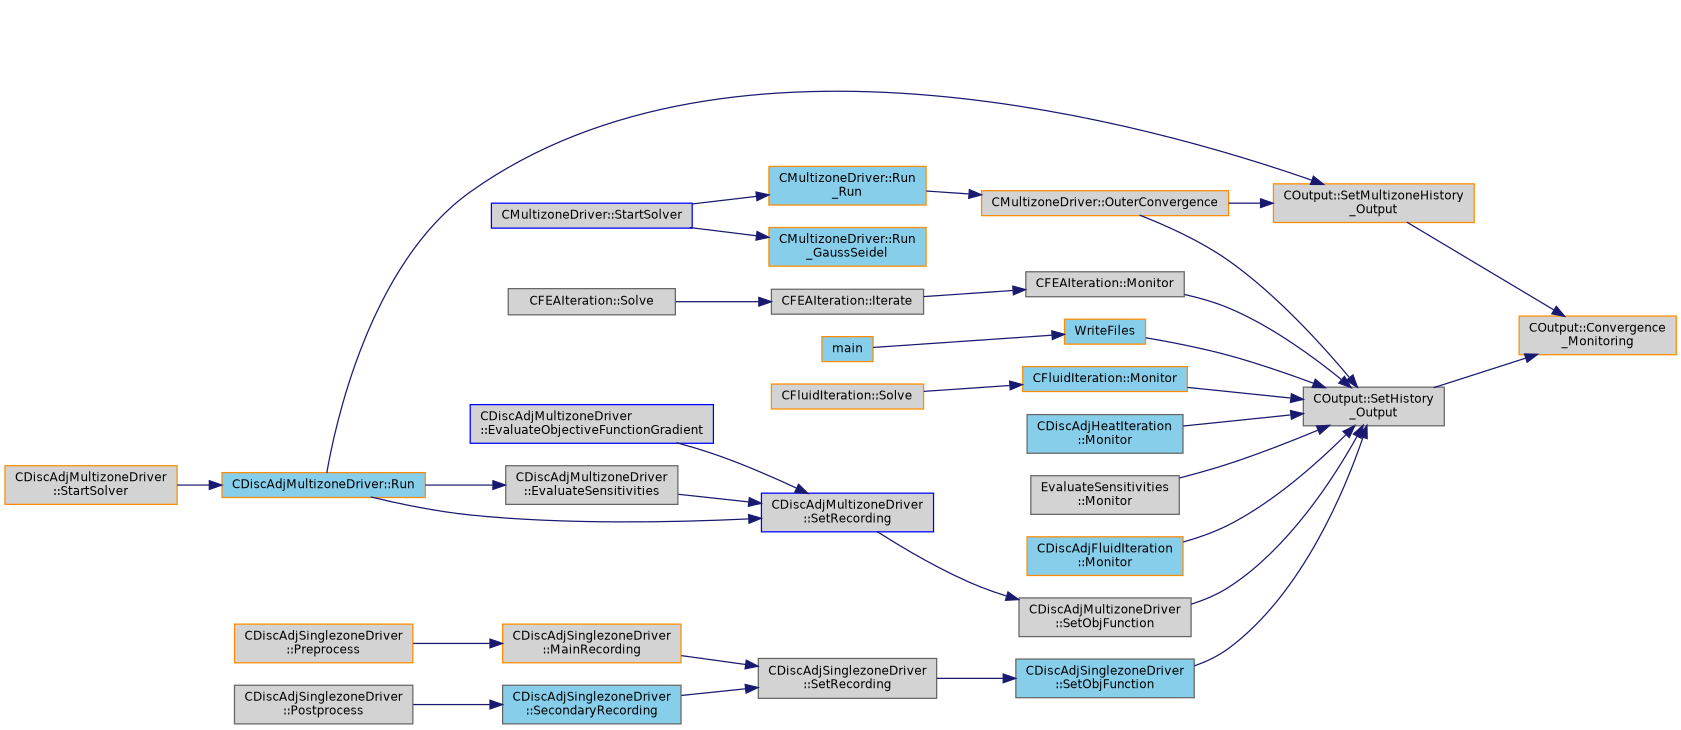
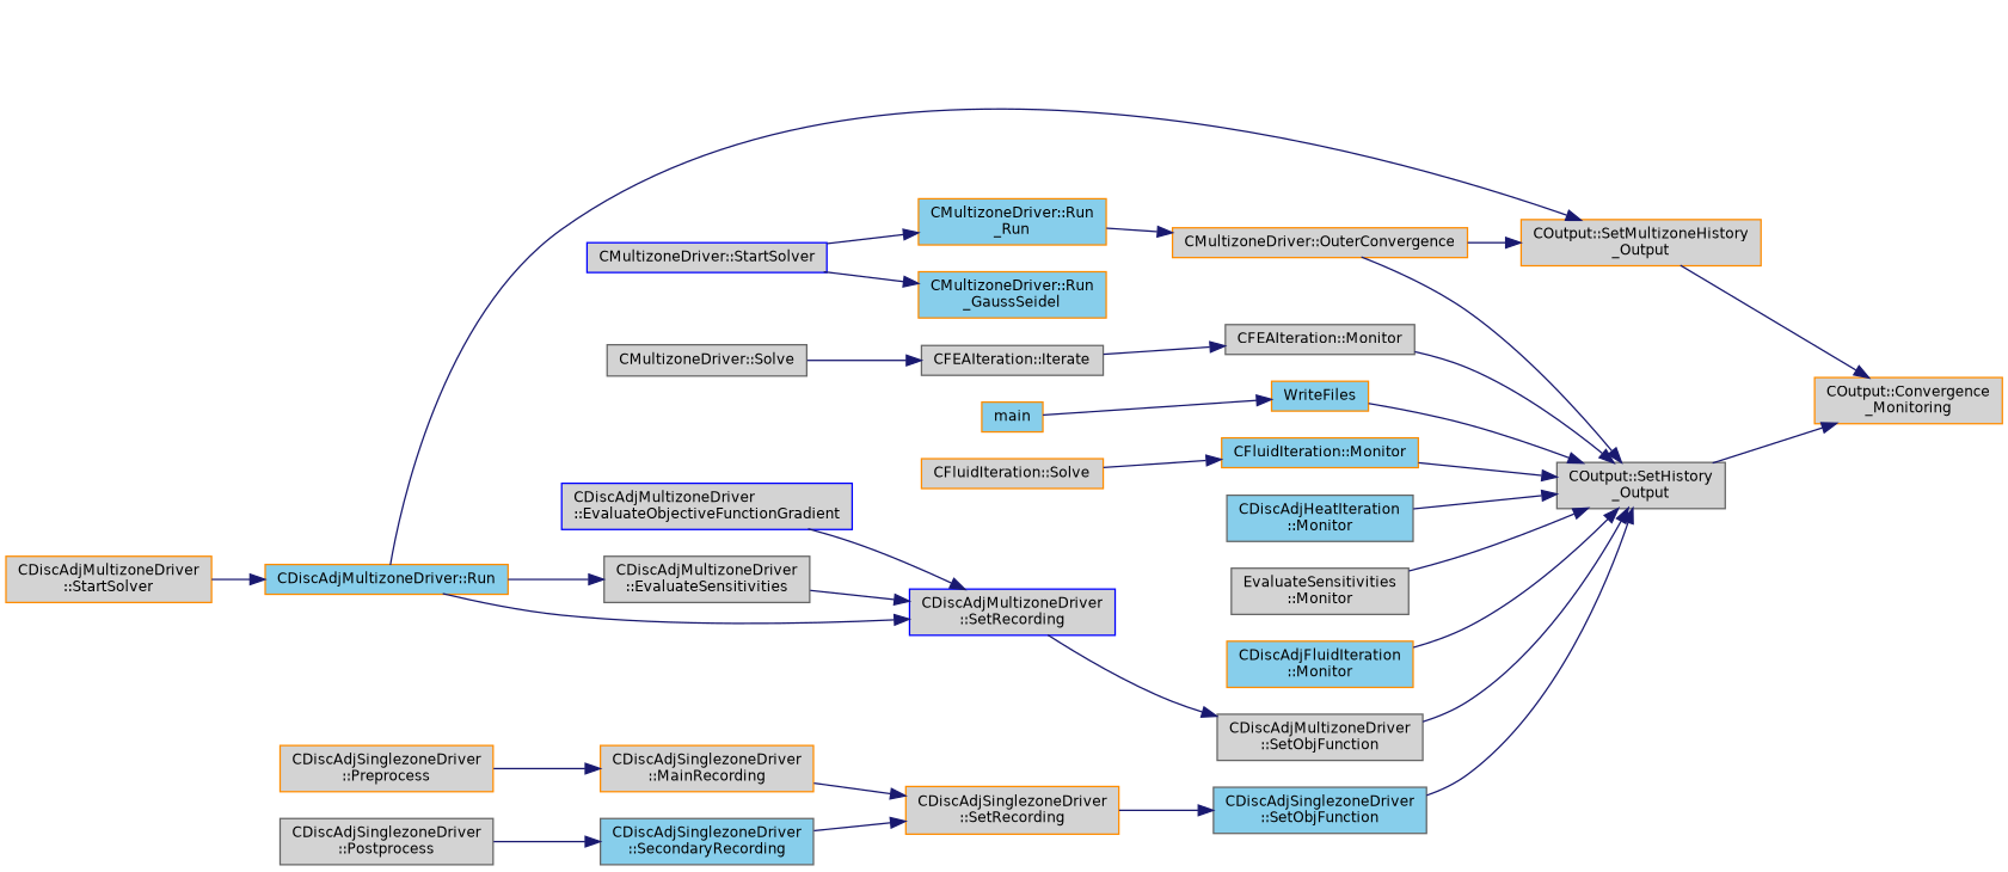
  digraph {
    rankdir=RL
    node [color=darkorange fillcolor=lightgrey fontname=Helvetica fontsize=10 shape=record style=filled]
    edge [color=midnightblue dir=back fontname=Helvetica fontsize=10 labelfontname=Helvetica labelfontsize=10 style=solid]
    n1 [fontcolor=black height=0.2 label="COutput::Convergence\l_Monitoring" width=0.4]
    n2 [color=gray40 height=0.2 label="COutput::SetHistory\l_Output" width=0.4]
    n3 [height=0.2 label="COutput::SetMultizoneHistory\l_Output" width=0.4]
    n4 [fillcolor=skyblue height=0.2 label="CFluidIteration::Monitor" width=0.4]
    n5 [color=gray40 fillcolor=skyblue height=0.2 label="CDiscAdjHeatIteration\l::Monitor" width=0.4]
    n6 [color=gray40 height=0.2 label="EvaluateSensitivities\l::Monitor" width=0.4]
    n7 [fillcolor=skyblue height=0.2 label="CDiscAdjFluidIteration\l::Monitor" width=0.4]
    n8 [color=gray40 height=0.2 label="CFEAIteration::Monitor" width=0.4]
    n9 [height=0.2 label="CMultizoneDriver::OuterConvergence" width=0.4]
    n10 [color=gray40 fillcolor=skyblue height=0.2 label="CDiscAdjSinglezoneDriver\l::SetObjFunction" width=0.4]
    n11 [color=gray40 height=0.2 label="CDiscAdjMultizoneDriver\l::SetObjFunction" width=0.4]
    n12 [fillcolor=skyblue height=0.2 label=WriteFiles width=0.4]
    n13 [fillcolor=skyblue height=0.2 label="CDiscAdjMultizoneDriver::Run" width=0.4]
    n14 [height=0.2 label="CFluidIteration::Solve" width=0.4]
    n15 [color=gray40 height=0.2 label="CFEAIteration::Iterate" width=0.4]
    n16 [fillcolor=skyblue height=0.2 label="CMultizoneDriver::Run\l_Run" width=0.4]
-   n17 [color=gray40 height=0.2 label="CDiscAdjSinglezoneDriver\l::SetRecording" width=0.4]
+   n17 [height=0.2 label="CDiscAdjSinglezoneDriver\l::SetRecording" width=0.4]
    n18 [color=blue height=0.2 label="CDiscAdjMultizoneDriver\l::SetRecording" width=0.4]
    n19 [fillcolor=skyblue height=0.2 label=main width=0.4]
-   n20 [color=gray40 height=0.2 label="CFEAIteration::Solve" width=0.4]
+   n20 [color=gray40 height=0.2 label="CMultizoneDriver::Solve" width=0.4]
    n21 [fillcolor=skyblue height=0.2 label="CMultizoneDriver::Run\l_GaussSeidel" width=0.4]
    n22 [color=blue height=0.2 label="CMultizoneDriver::StartSolver" width=0.4]
    n23 [height=0.2 label="CDiscAdjSinglezoneDriver\l::MainRecording" width=0.4]
    n24 [color=gray40 fillcolor=skyblue height=0.2 label="CDiscAdjSinglezoneDriver\l::SecondaryRecording" width=0.4]
    n25 [height=0.2 label="CDiscAdjSinglezoneDriver\l::Preprocess" width=0.4]
    n26 [color=gray40 height=0.2 label="CDiscAdjSinglezoneDriver\l::Postprocess" width=0.4]
    n27 [color=blue height=0.2 label="CDiscAdjMultizoneDriver\l::EvaluateObjectiveFunctionGradient" width=0.4]
    n28 [color=gray40 height=0.2 label="CDiscAdjMultizoneDriver\l::EvaluateSensitivities" width=0.4]
    n29 [height=0.2 label="CDiscAdjMultizoneDriver\l::StartSolver" width=0.4]
    n1 -> n2
    n1 -> n3
    n2 -> n4
    n2 -> n5
    n2 -> n6
    n2 -> n7
    n2 -> n8
    n2 -> n9
    n2 -> n10
    n2 -> n11
    n2 -> n12
    n3 -> n9
    n3 -> n13
    n4 -> n14
    n8 -> n15
    n9 -> n16
    n10 -> n17
    n11 -> n18
    n12 -> n19
    n13 -> n29
    n15 -> n20
    n16 -> n22
    n17 -> n23
    n17 -> n24
    n18 -> n13
    n18 -> n27
    n18 -> n28
    n21 -> n22
    n23 -> n25
    n24 -> n26
    n28 -> n13
  }
